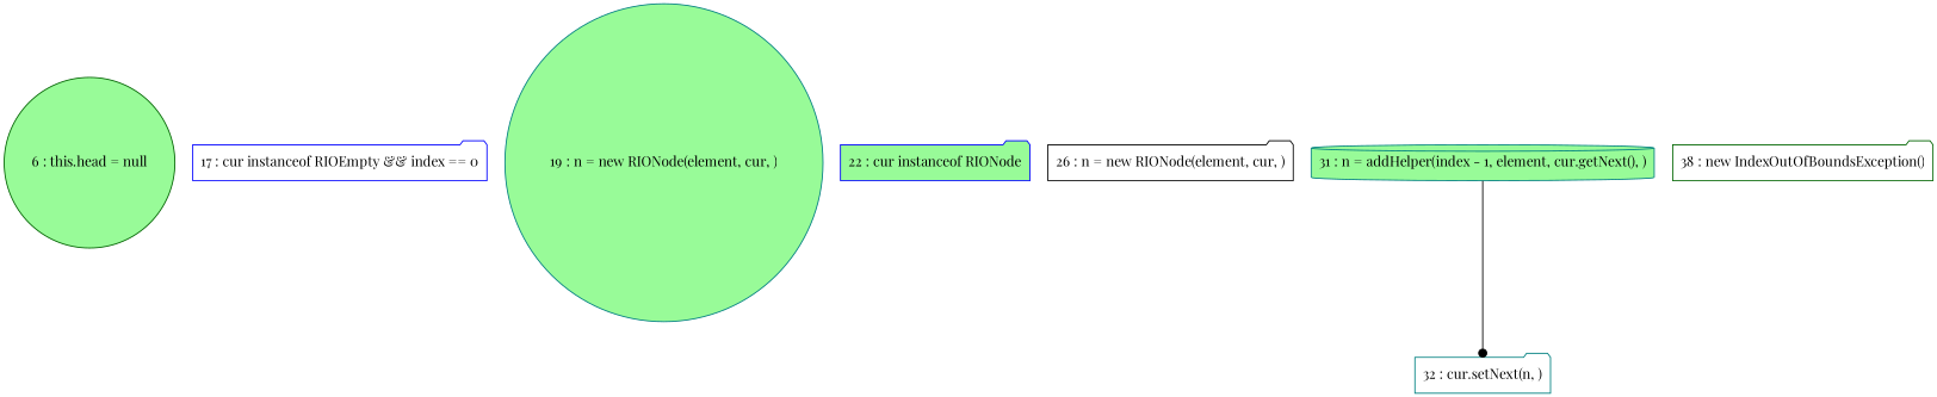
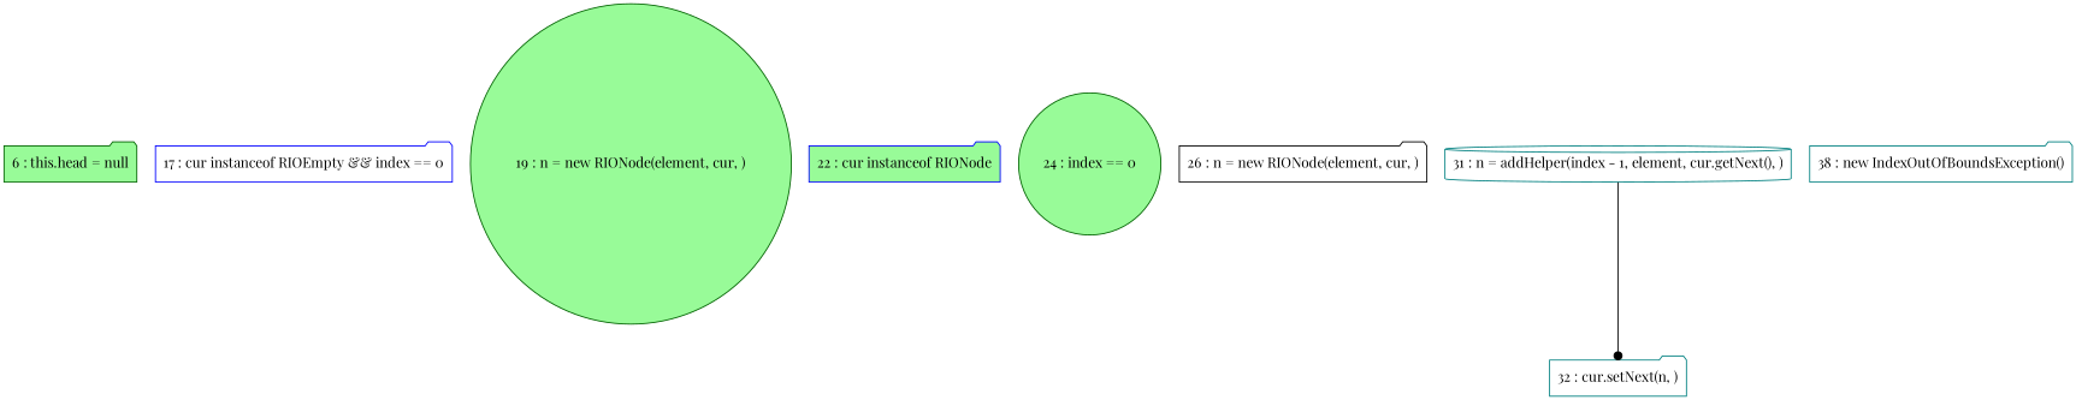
  digraph {
    fontname="Playfair Display"
    node [style=filled fillcolor=white color=darkgreen shape=folder fontname="Playfair Display"]
-   "6 : this.head = null" [fillcolor=palegreen shape=circle]
+   "6 : this.head = null" [fillcolor=palegreen]
    "17 : cur instanceof RIOEmpty && index == 0" [color=blue]
-   "19 : n = new RIONode(element, cur, )" [fillcolor=palegreen color=teal shape=circle]
+   "19 : n = new RIONode(element, cur, )" [fillcolor=palegreen shape=circle]
    "22 : cur instanceof RIONode" [fillcolor=palegreen color=blue]
+   "24 : index == 0" [fillcolor=palegreen shape=circle]
    "26 : n = new RIONode(element, cur, )" [color=black]
-   "31 : n = addHelper(index - 1, element, cur.getNext(), )" [fillcolor=palegreen color=teal shape=cylinder]
+   "31 : n = addHelper(index - 1, element, cur.getNext(), )" [color=teal shape=cylinder]
    "32 : cur.setNext(n, )" [color=teal]
-   "38 : new IndexOutOfBoundsException()"
+   "38 : new IndexOutOfBoundsException()" [color=teal]
    "31 : n = addHelper(index - 1, element, cur.getNext(), )" -> "32 : cur.setNext(n, )" [style=solid arrowhead=dot fontname="Playfair Display"]
  }
